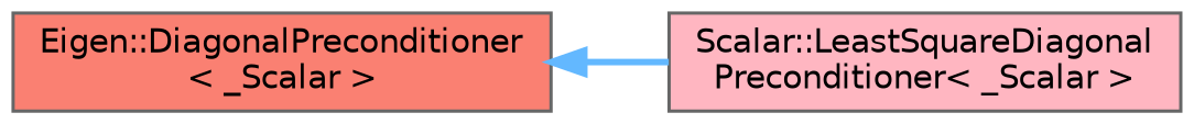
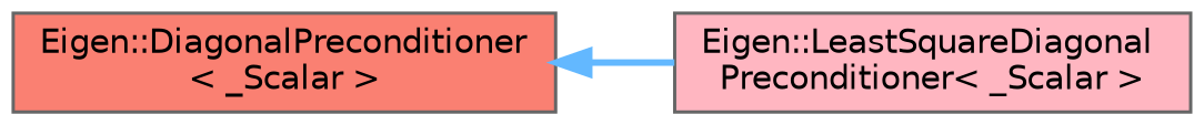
  digraph {
    rankdir=LR
    node [color=grey40 fontname=Helvetica fontsize=10 shape=box style=filled]
    n1 [fillcolor=salmon height=0.2 label="Eigen::DiagonalPreconditioner\l\< _Scalar \>" width=0.4]
-   n2 [fillcolor=lightpink height=0.2 label="Scalar::LeastSquareDiagonal\lPreconditioner\< _Scalar \>" width=0.4]
+   n2 [fillcolor=lightpink height=0.2 label="Eigen::LeastSquareDiagonal\lPreconditioner\< _Scalar \>" width=0.4]
    n1 -> n2 [color=steelblue1 dir=back fontname=Helvetica fontsize=10 labelfontname=Helvetica labelfontsize=10 style=bold]
  }
